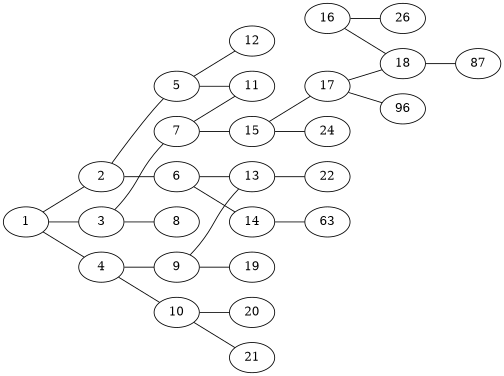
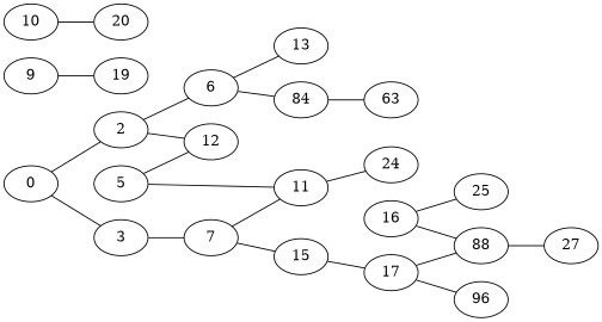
  graph {
    rankdir=LR
    node [chem=C]
    edge [valence=1]
-   1
+   1 [label=0]
    2
    3
-   4
    5
    6
    7
-   8 [chem=O]
    9
    10 [chem=N]
    11
    12 [chem=O]
    13
-   14 [chem=O]
+   14 [chem=O label=84]
    15
    19 [chem=H]
    20 [chem=H]
-   21 [chem=H]
-   22 [chem=H]
    n20 [chem=H label=63]
    17
    24 [chem=H]
    16
-   18
-   25 [chem=H label=26]
+   18 [label=88]
+   25 [chem=H]
    n26 [chem=H label=96]
-   27 [chem=H label=87]
+   27 [chem=H]
    1 -- 2
    1 -- 3
-   1 -- 4 [valence=2]
-   2 -- 5
+   2 -- 12
    2 -- 6 [valence=2]
    3 -- 7
-   3 -- 8 [valence=2]
-   4 -- 9
-   4 -- 10
    5 -- 11
    5 -- 12 [valence=2]
    6 -- 13
    6 -- 14
    7 -- 11 [valence=2]
    7 -- 15
-   9 -- 13 [valence=2]
    9 -- 19
    10 -- 20
-   10 -- 21
-   13 -- 22
    14 -- n20
    15 -- 17 [valence=2]
-   15 -- 24
+   11 -- 24
    17 -- 18
    17 -- n26
    16 -- 18 [valence=2]
    16 -- 25
    18 -- 27
  }
